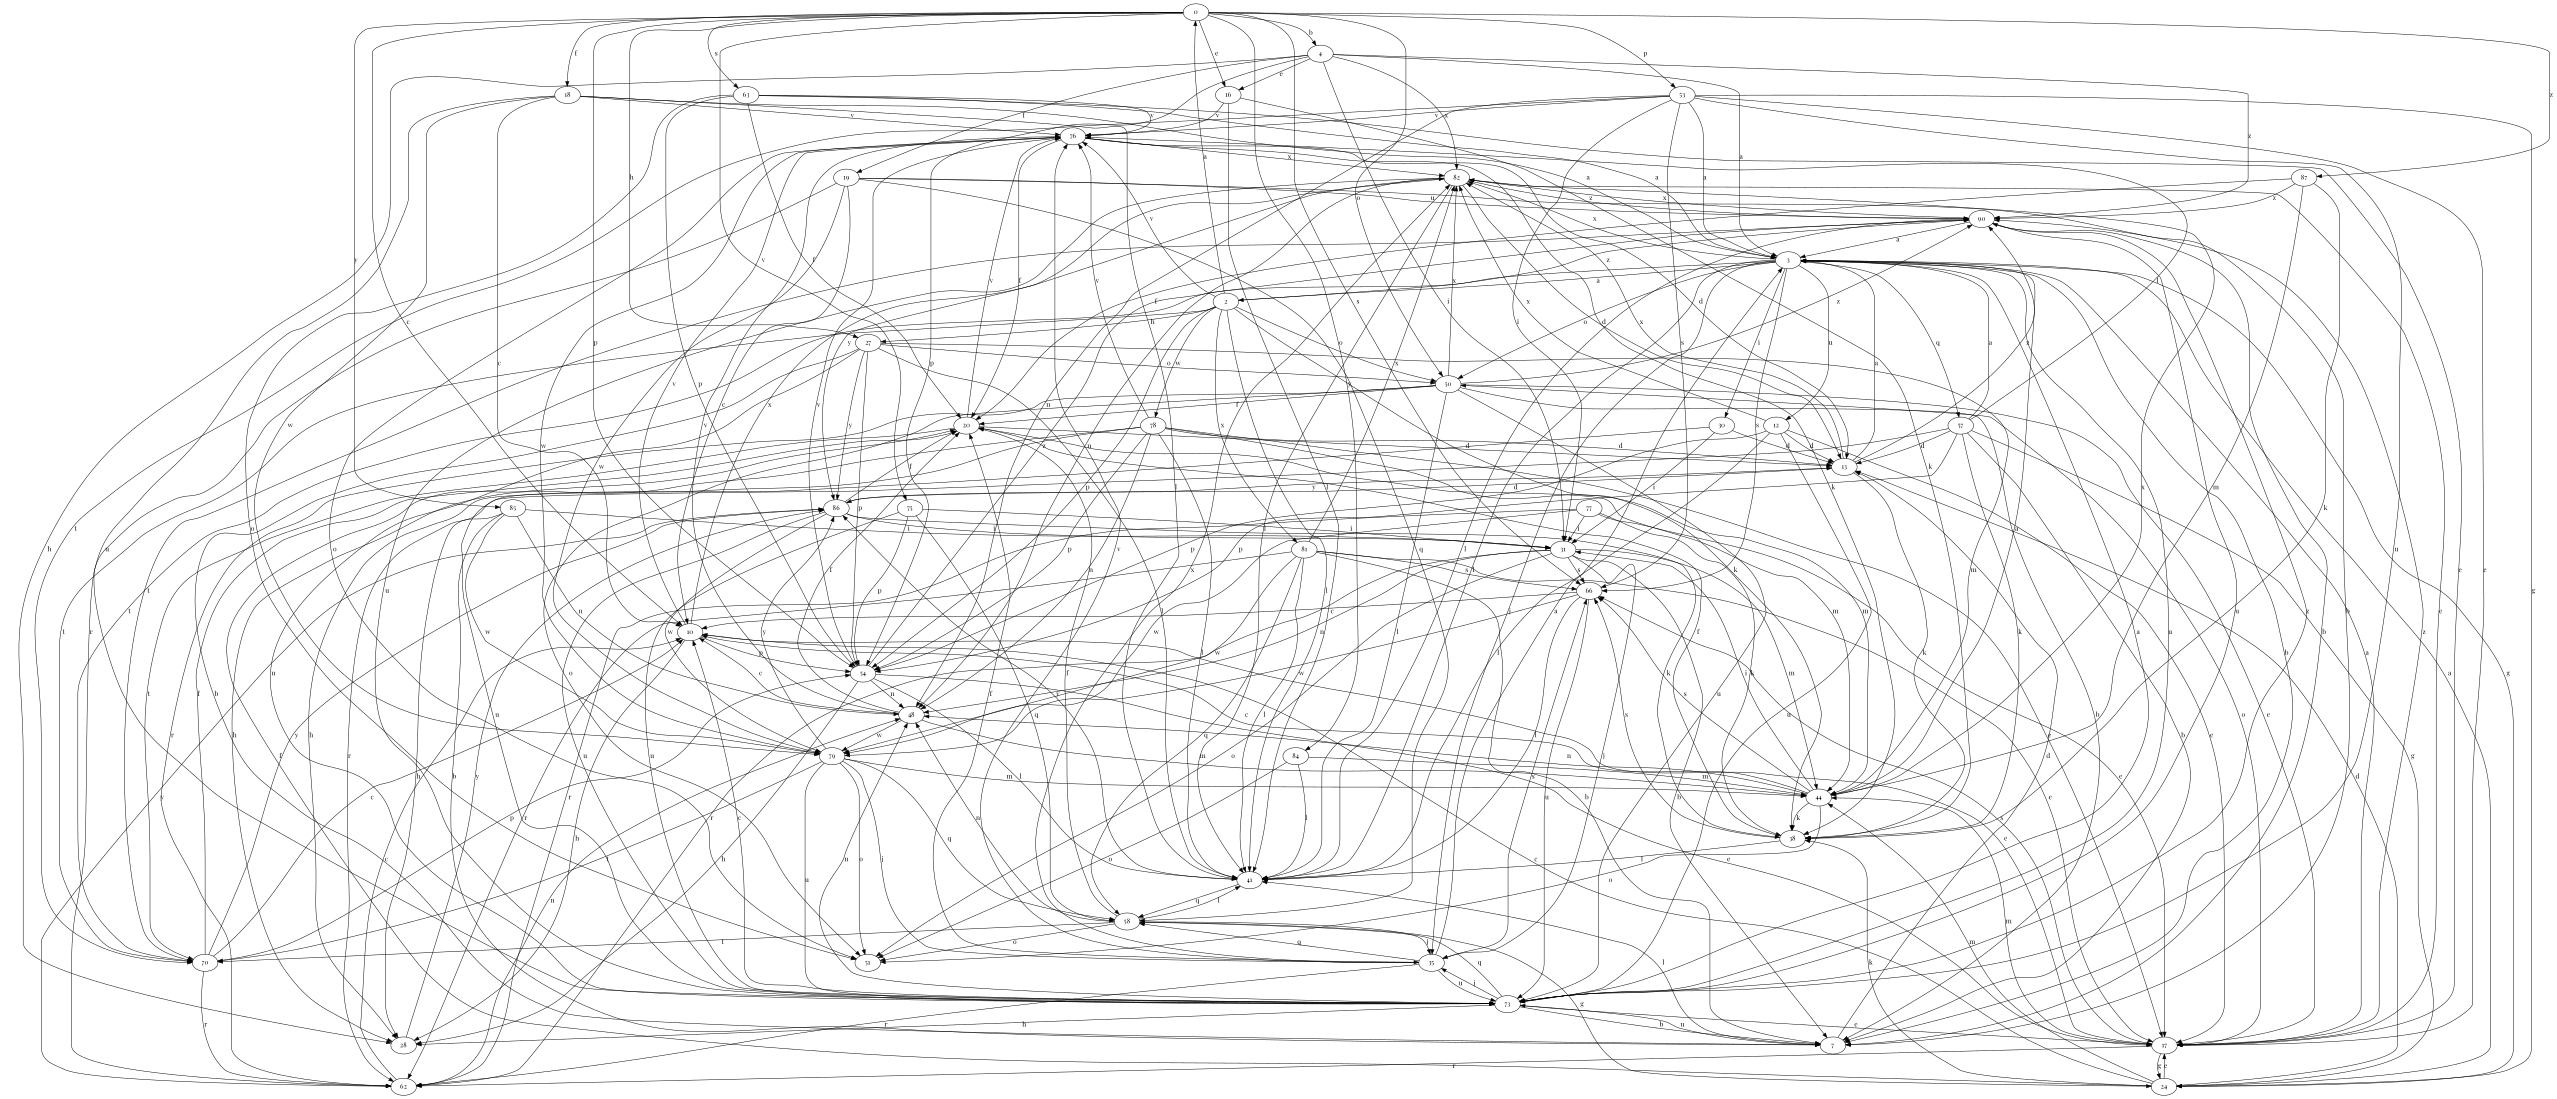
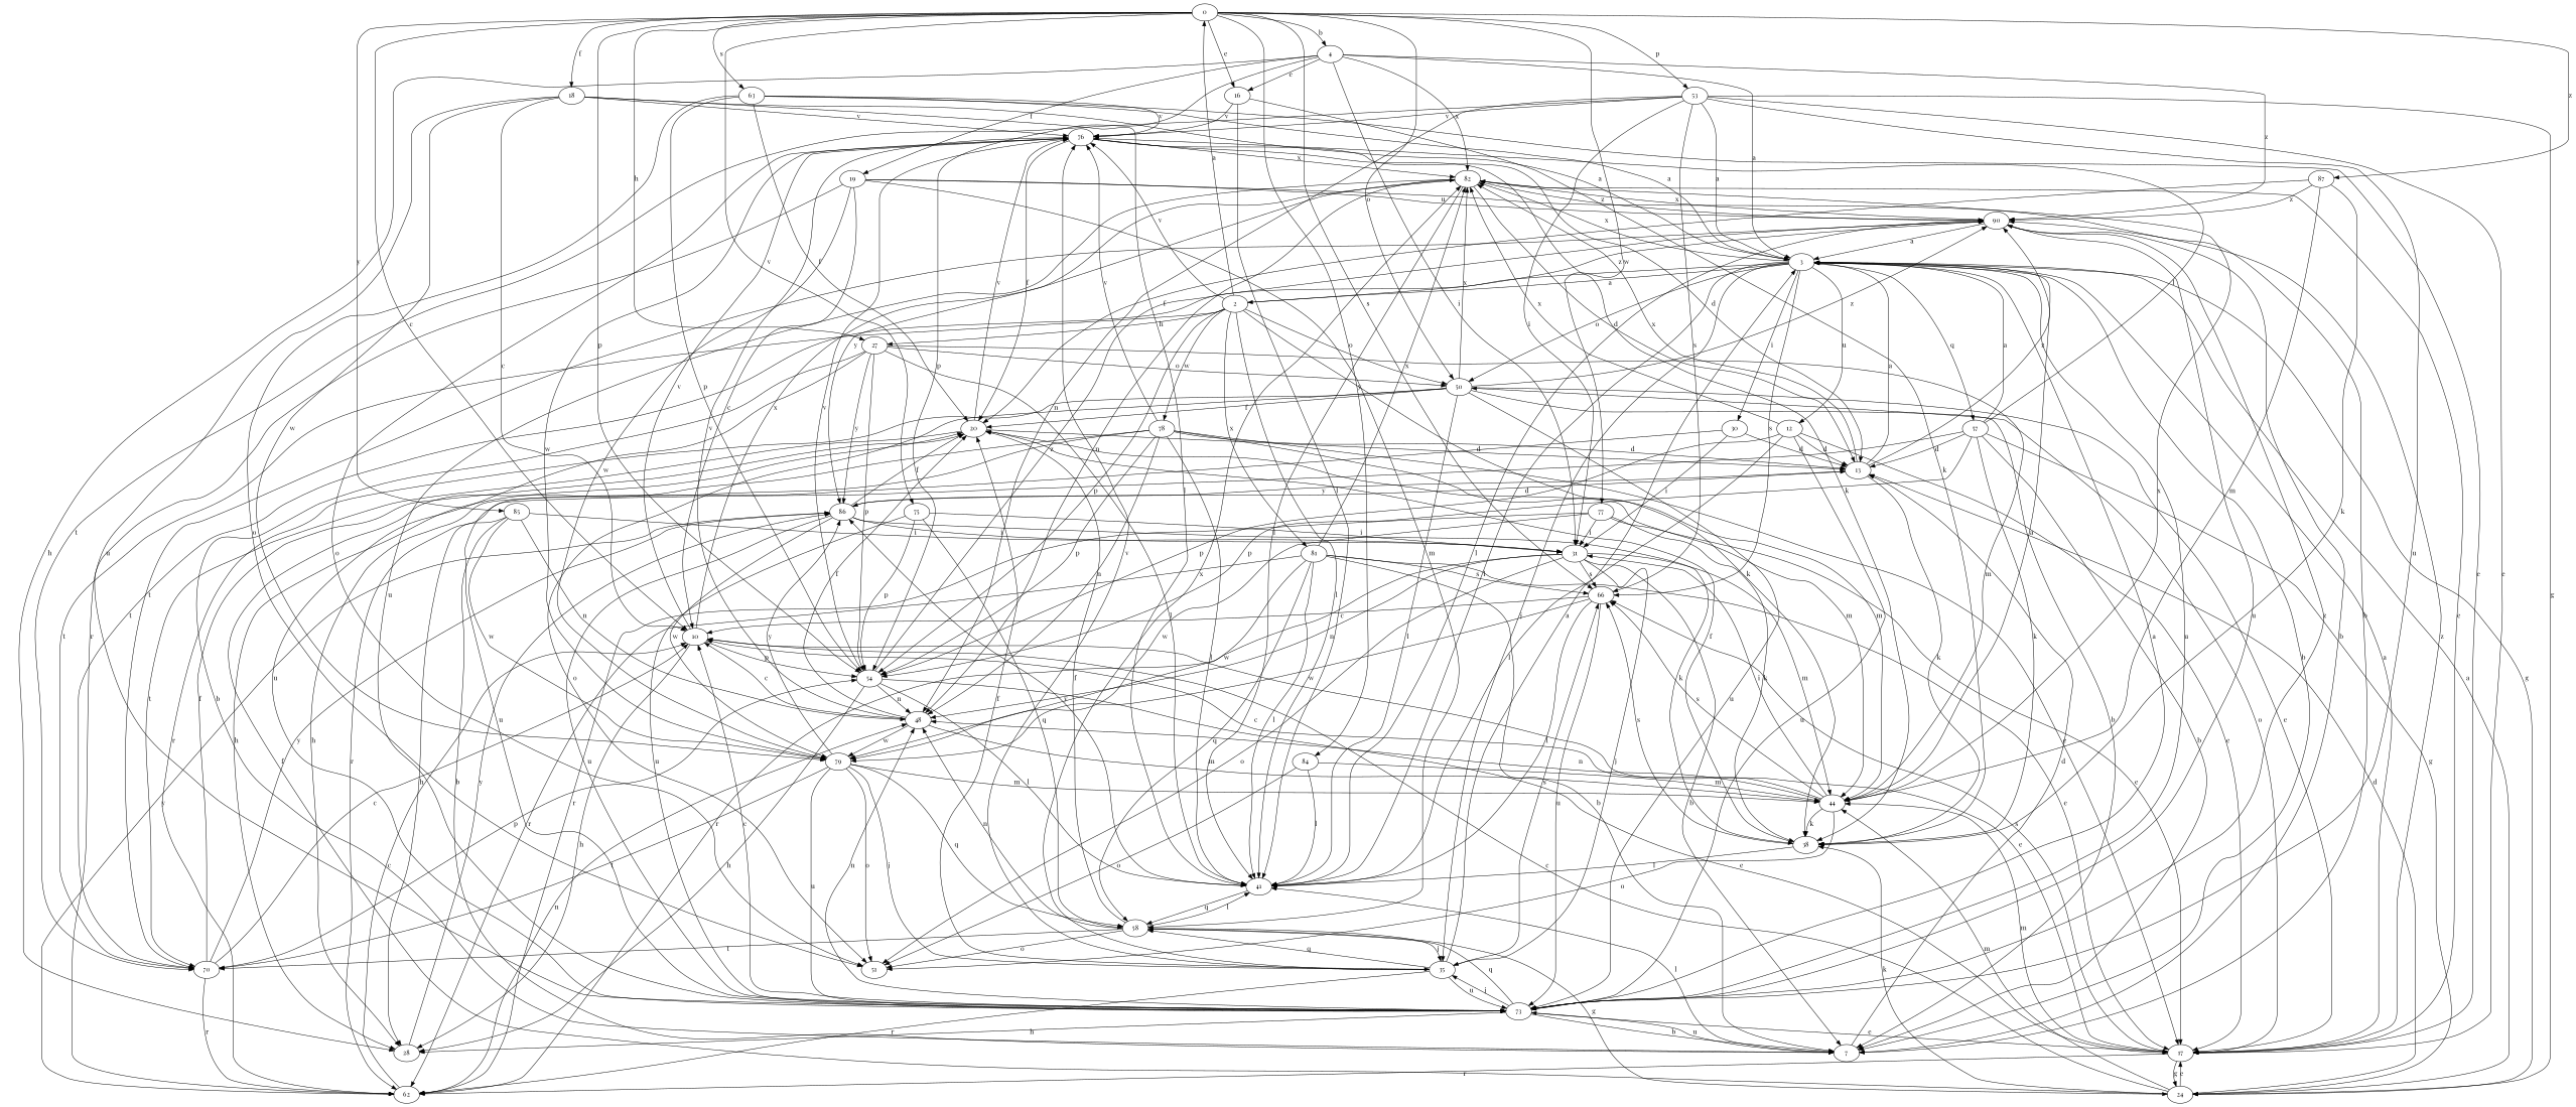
  strict digraph {
    fontname="Playfair Display"
    node [fontname="Playfair Display"]
    edge [fontname="Playfair Display"]
    0
    4
    10
    16
    18
    27
    50
    53
    54
    63
    66
    75
    77
    84
    85
    87
    90
    3
    82
    19
    28
    31
    76
    17
    38
    41
    73
    79
    7
    86
    44
    62
    20
    51
    70
    24
    48
    58
    2
    78
    81
    13
    30
    35
    57
    n46 [label=12]
    0 -> 4 [label=b]
    0 -> 10 [label=c]
    0 -> 16 [label=e]
    0 -> 18 [label=f]
    0 -> 27 [label=h]
    0 -> 50 [label=o]
    0 -> 53 [label=p]
    0 -> 54 [label=p]
    0 -> 63 [label=s]
    0 -> 66 [label=s]
    0 -> 75 [label=v]
+   0 -> 77 [label=w]
    0 -> 84 [label=y]
    0 -> 85 [label=y]
    0 -> 87 [label=z]
    4 -> 16 [label=e]
    4 -> 54 [label=p]
    4 -> 90 [label=z]
    4 -> 3 [label=a]
    4 -> 82 [label=x]
    4 -> 19 [label=f]
    4 -> 28 [label=h]
    4 -> 31 [label=i]
    10 -> 54 [label=p]
    10 -> 82 [label=x]
    10 -> 28 [label=h]
    10 -> 76 [label=v]
    10 -> 17 [label=e]
    16 -> 76 [label=v]
    16 -> 38 [label=k]
    16 -> 41 [label=l]
    18 -> 10 [label=c]
    18 -> 3 [label=a]
    18 -> 76 [label=v]
    18 -> 41 [label=l]
    18 -> 73 [label=u]
    18 -> 79 [label=w]
    27 -> 50 [label=o]
    27 -> 54 [label=p]
    27 -> 41 [label=l]
    27 -> 73 [label=u]
    27 -> 7 [label=b]
    27 -> 86 [label=y]
    27 -> 44 [label=m]
    50 -> 90 [label=z]
    50 -> 82 [label=x]
    50 -> 17 [label=e]
    50 -> 41 [label=l]
    50 -> 73 [label=u]
    50 -> 7 [label=b]
    50 -> 62 [label=r]
    50 -> 20 [label=f]
    50 -> 51 [label=o]
    53 -> 66 [label=s]
    53 -> 3 [label=a]
    53 -> 31 [label=i]
    53 -> 76 [label=v]
    53 -> 17 [label=e]
    53 -> 73 [label=u]
    53 -> 70 [label=t]
    53 -> 24 [label=g]
    53 -> 48 [label=n]
    54 -> 90 [label=z]
    54 -> 28 [label=h]
    54 -> 76 [label=v]
    54 -> 17 [label=e]
    54 -> 41 [label=l]
    54 -> 48 [label=n]
    63 -> 54 [label=p]
    63 -> 3 [label=a]
    63 -> 76 [label=v]
    63 -> 17 [label=e]
    63 -> 20 [label=f]
    63 -> 51 [label=o]
    66 -> 10 [label=c]
    66 -> 41 [label=l]
    66 -> 73 [label=u]
    66 -> 79 [label=w]
    75 -> 54 [label=p]
    75 -> 31 [label=i]
    75 -> 73 [label=u]
    75 -> 58 [label=q]
    77 -> 31 [label=i]
    77 -> 17 [label=e]
    77 -> 38 [label=k]
    77 -> 79 [label=w]
    77 -> 62 [label=r]
    84 -> 41 [label=l]
    84 -> 44 [label=m]
    84 -> 51 [label=o]
    85 -> 28 [label=h]
    85 -> 31 [label=i]
    85 -> 79 [label=w]
    85 -> 7 [label=b]
    85 -> 48 [label=n]
    87 -> 90 [label=z]
    87 -> 38 [label=k]
    87 -> 44 [label=m]
    87 -> 20 [label=f]
    90 -> 3 [label=a]
    90 -> 82 [label=x]
    90 -> 41 [label=l]
    90 -> 73 [label=u]
    90 -> 7 [label=b]
    90 -> 70 [label=t]
    3 -> 50 [label=o]
    3 -> 66 [label=s]
    3 -> 82 [label=x]
    3 -> 41 [label=l]
    3 -> 73 [label=u]
    3 -> 7 [label=b]
    3 -> 70 [label=t]
    3 -> 24 [label=g]
    3 -> 2 [label=a]
    3 -> 30 [label=i]
    3 -> 35 [label=j]
    3 -> 57 [label=q]
    3 -> n46 [label=u]
    82 -> 90 [label=z]
    82 -> 17 [label=e]
    82 -> 41 [label=l]
    82 -> 73 [label=u]
    82 -> 86 [label=y]
    82 -> 48 [label=n]
    82 -> 13 [label=d]
    19 -> 10 [label=c]
    19 -> 90 [label=u]
    19 -> 79 [label=w]
    19 -> 7 [label=b]
    19 -> 62 [label=r]
-   19 -> 58 [label=q]
+   19 -> 58 [label=m]
    28 -> 86 [label=y]
    31 -> 66 [label=s]
    31 -> 7 [label=b]
    31 -> 44 [label=m]
    31 -> 62 [label=r]
    31 -> 51 [label=o]
    31 -> 48 [label=n]
    31 -> 35 [label=j]
    76 -> 82 [label=x]
    76 -> 38 [label=k]
    76 -> 79 [label=w]
    76 -> 20 [label=f]
    76 -> 51 [label=o]
    76 -> 13 [label=d]
    17 -> 50 [label=o]
    17 -> 66 [label=s]
    17 -> 90 [label=z]
    17 -> 3 [label=a]
    17 -> 44 [label=m]
    17 -> 62 [label=r]
    17 -> 24 [label=g]
    38 -> 66 [label=s]
    38 -> 41 [label=l]
    38 -> 20 [label=f]
    41 -> 86 [label=y]
    41 -> 58 [label=q]
    73 -> 10 [label=c]
    73 -> 90 [label=z]
    73 -> 3 [label=a]
    73 -> 28 [label=h]
    73 -> 17 [label=e]
    73 -> 7 [label=b]
    73 -> 48 [label=n]
    73 -> 58 [label=q]
    73 -> 35 [label=j]
    79 -> 73 [label=u]
    79 -> 86 [label=y]
    79 -> 44 [label=m]
    79 -> 51 [label=o]
    79 -> 70 [label=t]
    79 -> 58 [label=q]
    79 -> 35 [label=j]
    7 -> 41 [label=l]
    7 -> 73 [label=u]
    7 -> 13 [label=d]
    86 -> 31 [label=i]
    86 -> 38 [label=k]
    86 -> 73 [label=u]
    86 -> 79 [label=w]
    86 -> 20 [label=f]
    86 -> 13 [label=d]
    44 -> 10 [label=c]
    44 -> 66 [label=s]
    44 -> 3 [label=a]
    44 -> 82 [label=x]
    44 -> 31 [label=i]
    44 -> 38 [label=k]
    44 -> 51 [label=o]
    44 -> 48 [label=n]
    62 -> 10 [label=c]
    62 -> 86 [label=y]
    62 -> 48 [label=n]
    20 -> 76 [label=v]
    20 -> 44 [label=m]
    20 -> 70 [label=t]
    20 -> 13 [label=d]
    70 -> 10 [label=c]
    70 -> 54 [label=p]
    70 -> 86 [label=y]
    70 -> 62 [label=r]
    70 -> 20 [label=f]
    24 -> 10 [label=c]
    24 -> 3 [label=a]
    24 -> 17 [label=e]
    24 -> 38 [label=k]
    24 -> 44 [label=m]
    24 -> 20 [label=f]
    24 -> 13 [label=d]
    48 -> 10 [label=c]
    48 -> 76 [label=v]
    48 -> 79 [label=w]
    48 -> 44 [label=m]
    48 -> 20 [label=f]
    58 -> 41 [label=l]
    58 -> 20 [label=f]
    58 -> 51 [label=o]
    58 -> 70 [label=t]
    58 -> 24 [label=g]
    58 -> 48 [label=n]
    58 -> 35 [label=j]
    2 -> 0 [label=a]
    2 -> 27 [label=h]
    2 -> 50 [label=o]
    2 -> 54 [label=p]
    2 -> 90 [label=z]
    2 -> 76 [label=v]
    2 -> 38 [label=k]
    2 -> 41 [label=l]
    2 -> 70 [label=t]
    2 -> 78 [label=w]
    2 -> 81 [label=x]
    78 -> 54 [label=p]
    78 -> 28 [label=h]
    78 -> 76 [label=v]
    78 -> 17 [label=e]
    78 -> 41 [label=l]
    78 -> 73 [label=u]
    78 -> 44 [label=m]
    78 -> 48 [label=n]
    78 -> 13 [label=d]
    81 -> 66 [label=s]
    81 -> 82 [label=x]
    81 -> 17 [label=e]
    81 -> 41 [label=l]
    81 -> 79 [label=w]
    81 -> 7 [label=b]
    81 -> 62 [label=r]
    81 -> 58 [label=q]
    13 -> 90 [label=z]
    13 -> 3 [label=a]
    13 -> 82 [label=x]
    13 -> 38 [label=k]
    13 -> 86 [label=y]
    30 -> 28 [label=h]
    30 -> 31 [label=i]
    30 -> 13 [label=d]
    35 -> 66 [label=s]
    35 -> 3 [label=a]
    35 -> 82 [label=x]
    35 -> 76 [label=v]
    35 -> 73 [label=u]
    35 -> 62 [label=r]
    35 -> 20 [label=f]
    35 -> 58 [label=q]
    57 -> 54 [label=p]
    57 -> 3 [label=a]
    57 -> 76 [label=l]
    57 -> 38 [label=k]
    57 -> 7 [label=b]
    57 -> 62 [label=r]
    57 -> 24 [label=g]
    57 -> 13 [label=d]
    n46 -> 54 [label=p]
    n46 -> 82 [label=x]
    n46 -> 17 [label=e]
    n46 -> 41 [label=l]
    n46 -> 73 [label=u]
    n46 -> 13 [label=d]
  }
